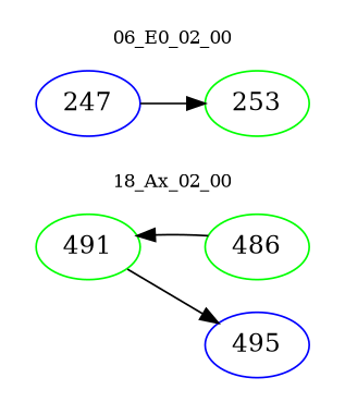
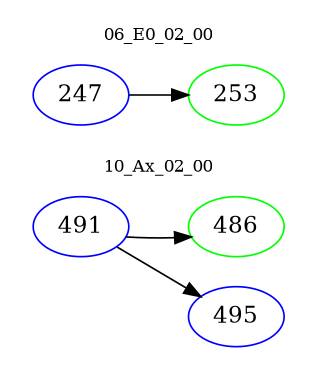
  digraph {
    rankdir=LR
    node [color=blue]
    edge [color=black]
-   n1 [color=green label=491]
+   n1 [label=491]
    n2 [label=495]
    n3 [color=green label=486]
    n4 [label=247]
    n5 [color=green label=253]
    subgraph cluster_1 {
      color=white
      fontsize=10
-     label="18_Ax_02_00"
+     label="10_Ax_02_00"
      n1
      n2
      n3
    }
    subgraph cluster_2 {
      color=white
      fontsize=10
      label="06_E0_02_00"
      n4
      n5
    }
    n1 -> n2
-   n3 -> n1
+   n1 -> n3
    n4 -> n5
  }
